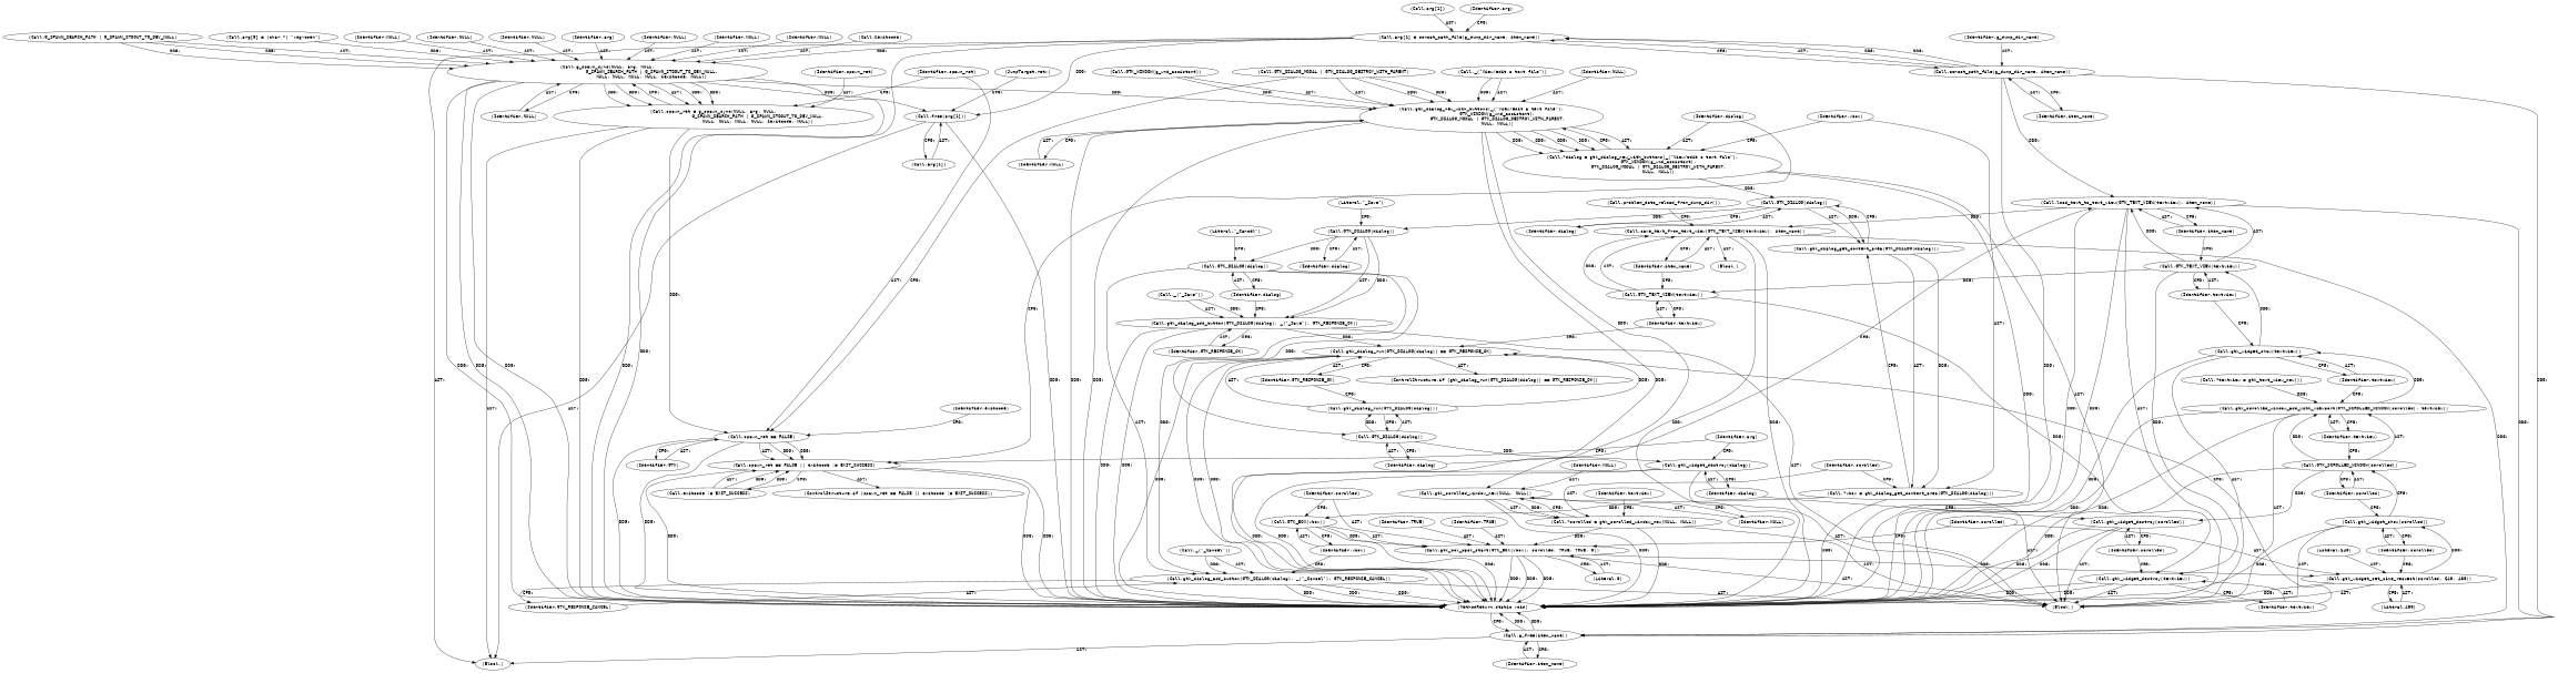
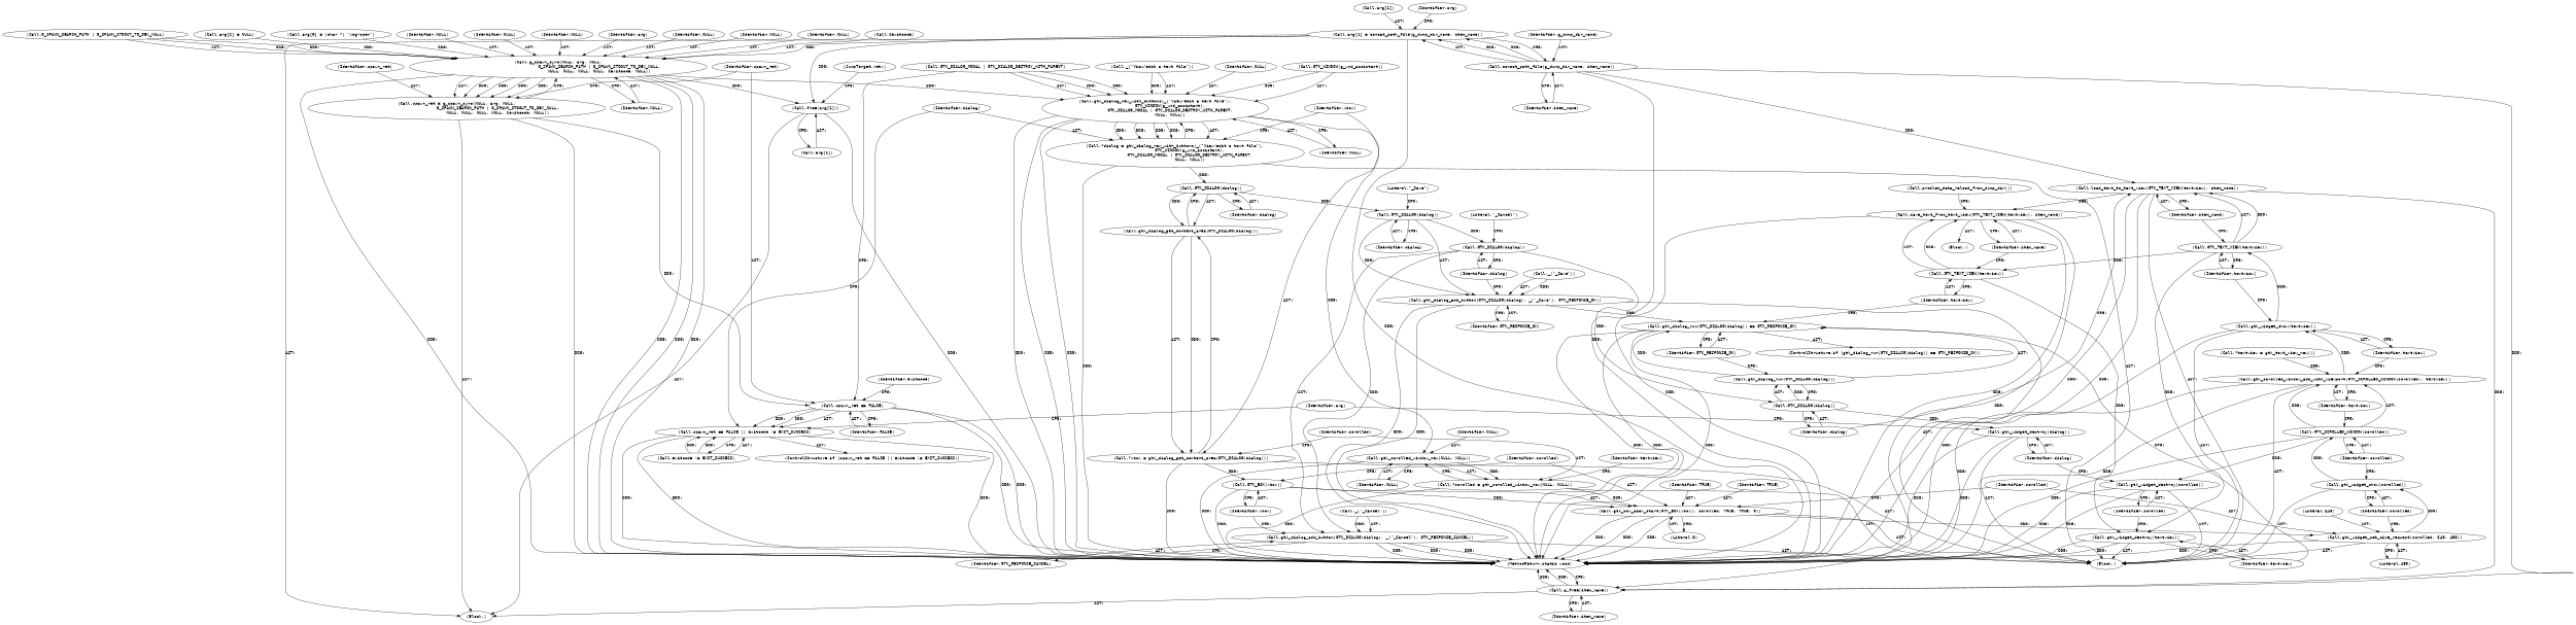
  digraph {
    fontname="DejaVu Sans Mono"
    node [fontname="DejaVu Sans Mono"]
    edge [fontname="DejaVu Sans Mono"]
    n1 [label="(Call,arg[1] = concat_path_file(g_dump_dir_name, item_name))"]
    n2 [label="(Call,concat_path_file(g_dump_dir_name, item_name))"]
    n3 [label="(Call,g_spawn_sync(NULL, arg, NULL,\n                                 G_SPAWN_SEARCH_PATH | G_SPAWN_STDOUT_TO_DEV_NULL,\n                                 NULL, NULL, NULL, NULL, &exitcode, NULL))"]
    n4 [label="(Call,free(arg[1]))"]
    n5 [label="(Block,)"]
    n6 [label="(MethodReturn,static void)"]
    n7 [label="(Call,load_text_to_text_view(GTK_TEXT_VIEW(textview), item_name))"]
    n8 [label="(Call,g_free(item_name))"]
    n9 [label="(Identifier,item_name)"]
    n10 [label="(Call,spawn_ret = g_spawn_sync(NULL, arg, NULL,\n                                 G_SPAWN_SEARCH_PATH | G_SPAWN_STDOUT_TO_DEV_NULL,\n                                 NULL, NULL, NULL, NULL, &exitcode, NULL))"]
    n11 [label="(Call,gtk_dialog_new_with_buttons(_(\"View/edit a text file\"),\n            GTK_WINDOW(g_wnd_assistant),\n            GTK_DIALOG_MODAL | GTK_DIALOG_DESTROY_WITH_PARENT,\n            NULL, NULL))"]
    n12 [label="(Identifier,NULL)"]
    n13 [label="(Call,arg[1])"]
    n14 [label="(Block,)"]
    n15 [label="(Call,save_text_from_text_view(GTK_TEXT_VIEW(textview), item_name))"]
    n16 [label="(Identifier,item_name)"]
    n17 [label="(Identifier,item_name)"]
    n18 [label="(Call,spawn_ret == FALSE)"]
    n19 [label="(Call,*dialog = gtk_dialog_new_with_buttons(_(\"View/edit a text file\"),\n            GTK_WINDOW(g_wnd_assistant),\n            GTK_DIALOG_MODAL | GTK_DIALOG_DESTROY_WITH_PARENT,\n            NULL, NULL))"]
    n20 [label="(Call,gtk_scrolled_window_new(NULL, NULL))"]
    n21 [label="(Identifier,NULL)"]
    n22 [label="(Call,spawn_ret == FALSE || exitcode != EXIT_SUCCESS)"]
-   n23 [label="(Identifier,GTK)"]
+   n23 [label="(Identifier,FALSE)"]
    n24 [label="(ControlStructure,if (spawn_ret == FALSE || exitcode != EXIT_SUCCESS))"]
    n25 [label="(Call,exitcode != EXIT_SUCCESS)"]
    n26 [label="(Call,GTK_DIALOG(dialog))"]
    n27 [label="(Call,*scrolled = gtk_scrolled_window_new(NULL, NULL))"]
    n28 [label="(Identifier,NULL)"]
    n29 [label="(Call,gtk_dialog_get_content_area(GTK_DIALOG(dialog)))"]
    n30 [label="(Call,GTK_DIALOG(dialog))"]
    n31 [label="(Identifier,dialog)"]
    n32 [label="(Call,*vbox = gtk_dialog_get_content_area(GTK_DIALOG(dialog)))"]
    n33 [label="(Call,gtk_dialog_add_button(GTK_DIALOG(dialog), _(\"_Save\"), GTK_RESPONSE_OK))"]
    n34 [label="(Call,GTK_DIALOG(dialog))"]
    n35 [label="(Identifier,dialog)"]
    n36 [label="(Call,GTK_BOX(vbox))"]
    n37 [label="(Call,gtk_box_pack_start(GTK_BOX(vbox), scrolled, TRUE, TRUE, 0))"]
    n38 [label="(Identifier,vbox)"]
    n39 [label="(Call,gtk_widget_set_size_request(scrolled, 640, 480))"]
    n40 [label="(Literal,0)"]
    n41 [label="(Call,gtk_dialog_add_button(GTK_DIALOG(dialog), _(\"_Cancel\"), GTK_RESPONSE_CANCEL))"]
    n42 [label="(Call,gtk_widget_show(scrolled))"]
    n43 [label="(Literal,480)"]
    n44 [label="(Call,GTK_SCROLLED_WINDOW(scrolled))"]
    n45 [label="(Identifier,scrolled)"]
    n46 [label="(Call,gtk_scrolled_window_add_with_viewport(GTK_SCROLLED_WINDOW(scrolled), textview))"]
    n47 [label="(Call,gtk_widget_destroy(scrolled))"]
    n48 [label="(Identifier,scrolled)"]
    n49 [label="(Call,gtk_widget_show(textview))"]
    n50 [label="(Identifier,textview)"]
    n51 [label="(Identifier,scrolled)"]
    n52 [label="(Call,GTK_TEXT_VIEW(textview))"]
    n53 [label="(Identifier,textview)"]
    n54 [label="(Call,GTK_TEXT_VIEW(textview))"]
    n55 [label="(Call,gtk_widget_destroy(textview))"]
    n56 [label="(Identifier,textview)"]
    n57 [label="(Identifier,textview)"]
    n58 [label="(Identifier,textview)"]
    n59 [label="(Block,)"]
    n60 [label="(Identifier,item_name)"]
    n61 [label="(Call,gtk_dialog_run(GTK_DIALOG(dialog)) == GTK_RESPONSE_OK)"]
    n62 [label="(Identifier,GTK_RESPONSE_OK)"]
    n63 [label="(Call,GTK_DIALOG(dialog))"]
    n64 [label="(Identifier,dialog)"]
    n65 [label="(ControlStructure,if (gtk_dialog_run(GTK_DIALOG(dialog)) == GTK_RESPONSE_OK))"]
    n66 [label="(Identifier,GTK_RESPONSE_OK)"]
    n67 [label="(Call,gtk_dialog_run(GTK_DIALOG(dialog)))"]
    n68 [label="(Identifier,GTK_RESPONSE_CANCEL)"]
    n69 [label="(Call,gtk_widget_destroy(dialog))"]
    n70 [label="(Identifier,dialog)"]
    n71 [label="(Identifier,dialog)"]
    n72 [label="(Identifier,dialog)"]
    n73 [label="(Call,GTK_WINDOW(g_wnd_assistant))"]
    n74 [label="(Identifier,exitcode)"]
    n75 [label="(Literal,\"_Save\")"]
    n76 [label="(Call,GTK_DIALOG_MODAL | GTK_DIALOG_DESTROY_WITH_PARENT)"]
    n77 [label="(Identifier,scrolled)"]
    n78 [label="(Identifier,TRUE)"]
    n79 [label="(Identifier,NULL)"]
    n80 [label="(Identifier,NULL)"]
    n81 [label="(Identifier,scrolled)"]
    n82 [label="(Identifier,TRUE)"]
    n83 [label="(Identifier,spawn_ret)"]
    n84 [label="(JumpTarget,ret:)"]
    n85 [label="(Identifier,spawn_ret)"]
    n86 [label="(Identifier,arg)"]
    n87 [label="(Identifier,NULL)"]
    n88 [label="(Identifier,NULL)"]
    n89 [label="(Call,arg[1])"]
    n90 [label="(Call,_(\"View/edit a text file\"))"]
    n91 [label="(Identifier,NULL)"]
    n92 [label="(Call,&exitcode)"]
    n93 [label="(Identifier,arg)"]
    n94 [label="(Call,problem_data_reload_from_dump_dir())"]
    n95 [label="(Literal,640)"]
    n96 [label="(Identifier,vbox)"]
    n97 [label="(Call,G_SPAWN_SEARCH_PATH | G_SPAWN_STDOUT_TO_DEV_NULL)"]
    n98 [label="(Identifier,g_dump_dir_name)"]
    n99 [label="(Identifier,NULL)"]
    n100 [label="(Identifier,NULL)"]
    n101 [label="(Identifier,arg)"]
+   n102 [label="(Call,arg[2] = NULL)"]
    n103 [label="(Call,*textview = gtk_text_view_new())"]
    n104 [label="(Call,_(\"_Save\"))"]
    n105 [label="(Identifier,scrolled)"]
    n106 [label="(Literal,\"_Cancel\")"]
    n107 [label="(Call,arg[0] = (char *) \"xdg-open\")"]
    n108 [label="(Identifier,NULL)"]
    n109 [label="(Call,_(\"_Cancel\"))"]
    n110 [label="(Identifier,textview)"]
    n1 -> n2 [label="CFG: "]
    n1 -> n3 [label="DDG: "]
    n1 -> n4 [label="DDG: "]
    n1 -> n5 [label="AST: "]
    n1 -> n6 [label="DDG: "]
    n2 -> n1 [label="AST: "]
    n2 -> n1 [label="DDG: "]
    n2 -> n1 [label="DDG: "]
    n2 -> n6 [label="DDG: "]
    n2 -> n7 [label="DDG: "]
    n2 -> n8 [label="DDG: "]
    n2 -> n9 [label="CFG: "]
    n3 -> n4 [label="DDG: "]
    n3 -> n6 [label="DDG: "]
    n3 -> n6 [label="DDG: "]
    n3 -> n6 [label="DDG: "]
    n3 -> n6 [label="DDG: "]
    n3 -> n10 [label="AST: "]
    n3 -> n10 [label="DDG: "]
    n3 -> n10 [label="DDG: "]
    n3 -> n10 [label="DDG: "]
    n3 -> n10 [label="DDG: "]
    n3 -> n11 [label="DDG: "]
    n3 -> n12 [label="CFG: "]
    n4 -> n5 [label="AST: "]
    n4 -> n6 [label="DDG: "]
    n4 -> n13 [label="CFG: "]
    n6 -> n8 [label="CFG: "]
    n7 -> n6 [label="DDG: "]
    n7 -> n6 [label="DDG: "]
    n7 -> n8 [label="DDG: "]
    n7 -> n14 [label="AST: "]
    n7 -> n15 [label="DDG: "]
    n7 -> n16 [label="CFG: "]
    n8 -> n5 [label="AST: "]
    n8 -> n6 [label="DDG: "]
    n8 -> n6 [label="DDG: "]
    n8 -> n17 [label="CFG: "]
    n9 -> n2 [label="AST: "]
    n10 -> n3 [label="CFG: "]
    n10 -> n5 [label="AST: "]
    n10 -> n6 [label="DDG: "]
    n10 -> n18 [label="DDG: "]
    n11 -> n6 [label="DDG: "]
    n11 -> n6 [label="DDG: "]
    n11 -> n6 [label="DDG: "]
    n11 -> n19 [label="AST: "]
    n11 -> n19 [label="DDG: "]
    n11 -> n19 [label="DDG: "]
    n11 -> n19 [label="DDG: "]
    n11 -> n19 [label="DDG: "]
    n11 -> n20 [label="DDG: "]
    n11 -> n21 [label="CFG: "]
    n12 -> n3 [label="AST: "]
    n13 -> n4 [label="AST: "]
    n15 -> n6 [label="DDG: "]
    n15 -> n6 [label="DDG: "]
    n15 -> n8 [label="DDG: "]
    n15 -> n59 [label="AST: "]
    n15 -> n60 [label="CFG: "]
    n16 -> n7 [label="AST: "]
    n16 -> n52 [label="CFG: "]
    n17 -> n8 [label="AST: "]
    n18 -> n6 [label="DDG: "]
    n18 -> n6 [label="DDG: "]
    n18 -> n22 [label="AST: "]
    n18 -> n22 [label="DDG: "]
    n18 -> n22 [label="DDG: "]
    n18 -> n23 [label="CFG: "]
    n19 -> n6 [label="DDG: "]
    n19 -> n11 [label="CFG: "]
    n19 -> n14 [label="AST: "]
    n19 -> n26 [label="DDG: "]
    n20 -> n6 [label="DDG: "]
    n20 -> n27 [label="AST: "]
    n20 -> n27 [label="DDG: "]
    n20 -> n28 [label="CFG: "]
    n21 -> n11 [label="AST: "]
    n22 -> n6 [label="DDG: "]
    n22 -> n6 [label="DDG: "]
    n22 -> n6 [label="DDG: "]
    n22 -> n24 [label="AST: "]
    n22 -> n25 [label="CFG: "]
    n23 -> n18 [label="AST: "]
    n25 -> n22 [label="AST: "]
    n25 -> n22 [label="DDG: "]
    n25 -> n22 [label="DDG: "]
    n26 -> n29 [label="AST: "]
    n26 -> n29 [label="DDG: "]
    n26 -> n30 [label="DDG: "]
    n26 -> n31 [label="CFG: "]
    n27 -> n6 [label="DDG: "]
    n27 -> n14 [label="AST: "]
    n27 -> n20 [label="CFG: "]
    n27 -> n37 [label="DDG: "]
    n28 -> n20 [label="AST: "]
    n29 -> n26 [label="CFG: "]
    n29 -> n32 [label="AST: "]
    n29 -> n32 [label="DDG: "]
    n30 -> n33 [label="AST: "]
    n30 -> n33 [label="DDG: "]
    n30 -> n34 [label="DDG: "]
    n30 -> n35 [label="CFG: "]
    n31 -> n26 [label="AST: "]
    n32 -> n6 [label="DDG: "]
    n32 -> n14 [label="AST: "]
    n32 -> n29 [label="CFG: "]
    n32 -> n36 [label="DDG: "]
    n33 -> n6 [label="DDG: "]
    n33 -> n6 [label="DDG: "]
    n33 -> n14 [label="AST: "]
    n33 -> n61 [label="DDG: "]
    n33 -> n62 [label="CFG: "]
    n34 -> n41 [label="AST: "]
    n34 -> n41 [label="DDG: "]
    n34 -> n63 [label="DDG: "]
    n34 -> n64 [label="CFG: "]
    n35 -> n30 [label="AST: "]
    n36 -> n6 [label="DDG: "]
    n36 -> n37 [label="AST: "]
    n36 -> n37 [label="DDG: "]
    n36 -> n38 [label="CFG: "]
    n37 -> n6 [label="DDG: "]
    n37 -> n6 [label="DDG: "]
    n37 -> n6 [label="DDG: "]
    n37 -> n14 [label="AST: "]
    n37 -> n39 [label="DDG: "]
    n37 -> n40 [label="CFG: "]
    n38 -> n36 [label="AST: "]
    n38 -> n41 [label="CFG: "]
    n39 -> n6 [label="DDG: "]
    n39 -> n14 [label="AST: "]
    n39 -> n42 [label="DDG: "]
    n39 -> n43 [label="CFG: "]
    n40 -> n37 [label="AST: "]
    n41 -> n6 [label="DDG: "]
    n41 -> n6 [label="DDG: "]
    n41 -> n6 [label="DDG: "]
    n41 -> n14 [label="AST: "]
    n41 -> n68 [label="CFG: "]
-   n42 -> n6 [label="DDG: "]
    n42 -> n14 [label="AST: "]
-   n42 -> n44 [label="CFG: "]
+   n42 -> n44 [label="DDG: "]
    n42 -> n45 [label="CFG: "]
    n43 -> n39 [label="AST: "]
    n44 -> n6 [label="DDG: "]
    n44 -> n46 [label="AST: "]
    n44 -> n46 [label="DDG: "]
    n44 -> n47 [label="DDG: "]
    n44 -> n48 [label="CFG: "]
    n45 -> n39 [label="CFG: "]
    n45 -> n42 [label="AST: "]
    n46 -> n6 [label="DDG: "]
    n46 -> n6 [label="DDG: "]
    n46 -> n14 [label="AST: "]
    n46 -> n49 [label="DDG: "]
    n46 -> n50 [label="CFG: "]
    n47 -> n6 [label="DDG: "]
    n47 -> n6 [label="DDG: "]
    n47 -> n14 [label="AST: "]
    n47 -> n51 [label="CFG: "]
    n48 -> n42 [label="CFG: "]
    n48 -> n44 [label="AST: "]
    n49 -> n6 [label="DDG: "]
    n49 -> n14 [label="AST: "]
    n49 -> n52 [label="DDG: "]
    n49 -> n53 [label="CFG: "]
    n50 -> n44 [label="CFG: "]
    n50 -> n46 [label="AST: "]
    n51 -> n47 [label="AST: "]
    n51 -> n55 [label="CFG: "]
    n52 -> n7 [label="AST: "]
    n52 -> n7 [label="DDG: "]
    n52 -> n54 [label="DDG: "]
    n52 -> n55 [label="DDG: "]
    n52 -> n56 [label="CFG: "]
    n53 -> n46 [label="CFG: "]
    n53 -> n49 [label="AST: "]
    n54 -> n15 [label="AST: "]
    n54 -> n15 [label="DDG: "]
    n54 -> n55 [label="DDG: "]
    n54 -> n57 [label="CFG: "]
    n55 -> n6 [label="DDG: "]
    n55 -> n6 [label="DDG: "]
    n55 -> n14 [label="AST: "]
    n55 -> n58 [label="CFG: "]
    n56 -> n49 [label="CFG: "]
    n56 -> n52 [label="AST: "]
    n57 -> n54 [label="AST: "]
    n57 -> n61 [label="CFG: "]
    n58 -> n55 [label="AST: "]
    n58 -> n61 [label="CFG: "]
    n60 -> n15 [label="AST: "]
    n60 -> n54 [label="CFG: "]
    n61 -> n6 [label="DDG: "]
    n61 -> n6 [label="DDG: "]
    n61 -> n6 [label="DDG: "]
    n61 -> n65 [label="AST: "]
    n61 -> n66 [label="CFG: "]
    n62 -> n33 [label="AST: "]
    n63 -> n67 [label="AST: "]
    n63 -> n67 [label="DDG: "]
    n63 -> n69 [label="DDG: "]
    n63 -> n70 [label="CFG: "]
    n64 -> n33 [label="CFG: "]
    n64 -> n34 [label="AST: "]
    n66 -> n61 [label="AST: "]
    n66 -> n67 [label="CFG: "]
    n67 -> n61 [label="AST: "]
    n67 -> n61 [label="DDG: "]
    n67 -> n63 [label="CFG: "]
    n68 -> n41 [label="AST: "]
    n69 -> n6 [label="DDG: "]
    n69 -> n6 [label="DDG: "]
    n69 -> n14 [label="AST: "]
    n69 -> n71 [label="CFG: "]
    n70 -> n7 [label="CFG: "]
    n70 -> n63 [label="AST: "]
    n71 -> n47 [label="CFG: "]
    n71 -> n69 [label="AST: "]
    n72 -> n19 [label="AST: "]
    n72 -> n22 [label="CFG: "]
    n73 -> n11 [label="AST: "]
    n73 -> n11 [label="DDG: "]
    n74 -> n18 [label="CFG: "]
    n75 -> n30 [label="CFG: "]
    n76 -> n11 [label="AST: "]
    n76 -> n11 [label="DDG: "]
    n76 -> n11 [label="DDG: "]
    n76 -> n18 [label="CFG: "]
    n77 -> n37 [label="CFG: "]
    n77 -> n39 [label="AST: "]
    n78 -> n37 [label="AST: "]
    n79 -> n3 [label="AST: "]
    n80 -> n3 [label="AST: "]
    n81 -> n36 [label="CFG: "]
    n81 -> n37 [label="AST: "]
    n82 -> n37 [label="AST: "]
    n83 -> n10 [label="CFG: "]
    n83 -> n18 [label="AST: "]
    n84 -> n4 [label="CFG: "]
    n85 -> n10 [label="AST: "]
    n86 -> n3 [label="AST: "]
    n87 -> n3 [label="AST: "]
    n88 -> n3 [label="AST: "]
    n89 -> n1 [label="AST: "]
    n90 -> n11 [label="AST: "]
    n90 -> n11 [label="DDG: "]
    n91 -> n3 [label="AST: "]
    n92 -> n3 [label="AST: "]
    n93 -> n22 [label="CFG: "]
    n93 -> n69 [label="CFG: "]
    n94 -> n15 [label="CFG: "]
    n95 -> n39 [label="AST: "]
    n96 -> n19 [label="CFG: "]
    n96 -> n32 [label="AST: "]
    n97 -> n3 [label="AST: "]
    n97 -> n3 [label="DDG: "]
    n97 -> n3 [label="DDG: "]
    n98 -> n2 [label="AST: "]
    n99 -> n11 [label="AST: "]
    n100 -> n20 [label="AST: "]
    n101 -> n1 [label="CFG: "]
+   n102 -> n3 [label="DDG: "]
    n103 -> n46 [label="DDG: "]
    n104 -> n33 [label="AST: "]
    n104 -> n33 [label="DDG: "]
    n105 -> n27 [label="AST: "]
    n105 -> n32 [label="CFG: "]
    n106 -> n34 [label="CFG: "]
    n107 -> n3 [label="DDG: "]
    n108 -> n3 [label="AST: "]
    n109 -> n41 [label="AST: "]
    n109 -> n41 [label="DDG: "]
    n110 -> n27 [label="CFG: "]
  }
